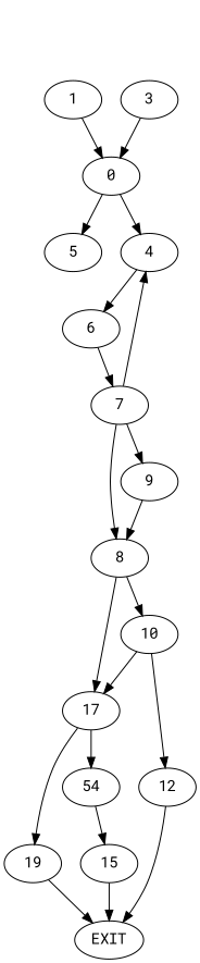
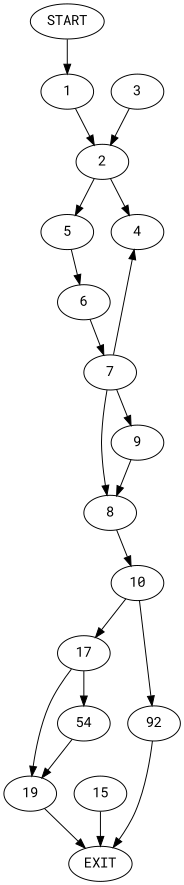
  digraph {
    fontname="Roboto Mono"
    node [fontname="Roboto Mono"]
    edge [fontname="Roboto Mono"]
+   n1 [label=START]
    1
-   2 [label=0]
+   2
    n4 [label=EXIT]
    15
    4
    5
    3
    6
    7
    8
    9
    10
    n14 [label=17]
-   12
+   12 [label=92]
    n16 [label=19]
    n17 [label=54]
+   n1 -> 1
    1 -> 2
    2 -> 4
    2 -> 5
    15 -> n4
-   4 -> 6
+   5 -> 6
    3 -> 2
    6 -> 7
    7 -> 4
    7 -> 8
    7 -> 9
    8 -> 10
-   8 -> n14
    9 -> 8
    10 -> n14
    10 -> 12
    n14 -> n16
    n14 -> n17
    12 -> n4
    n16 -> n4
-   n17 -> 15
+   n17 -> n16
  }
